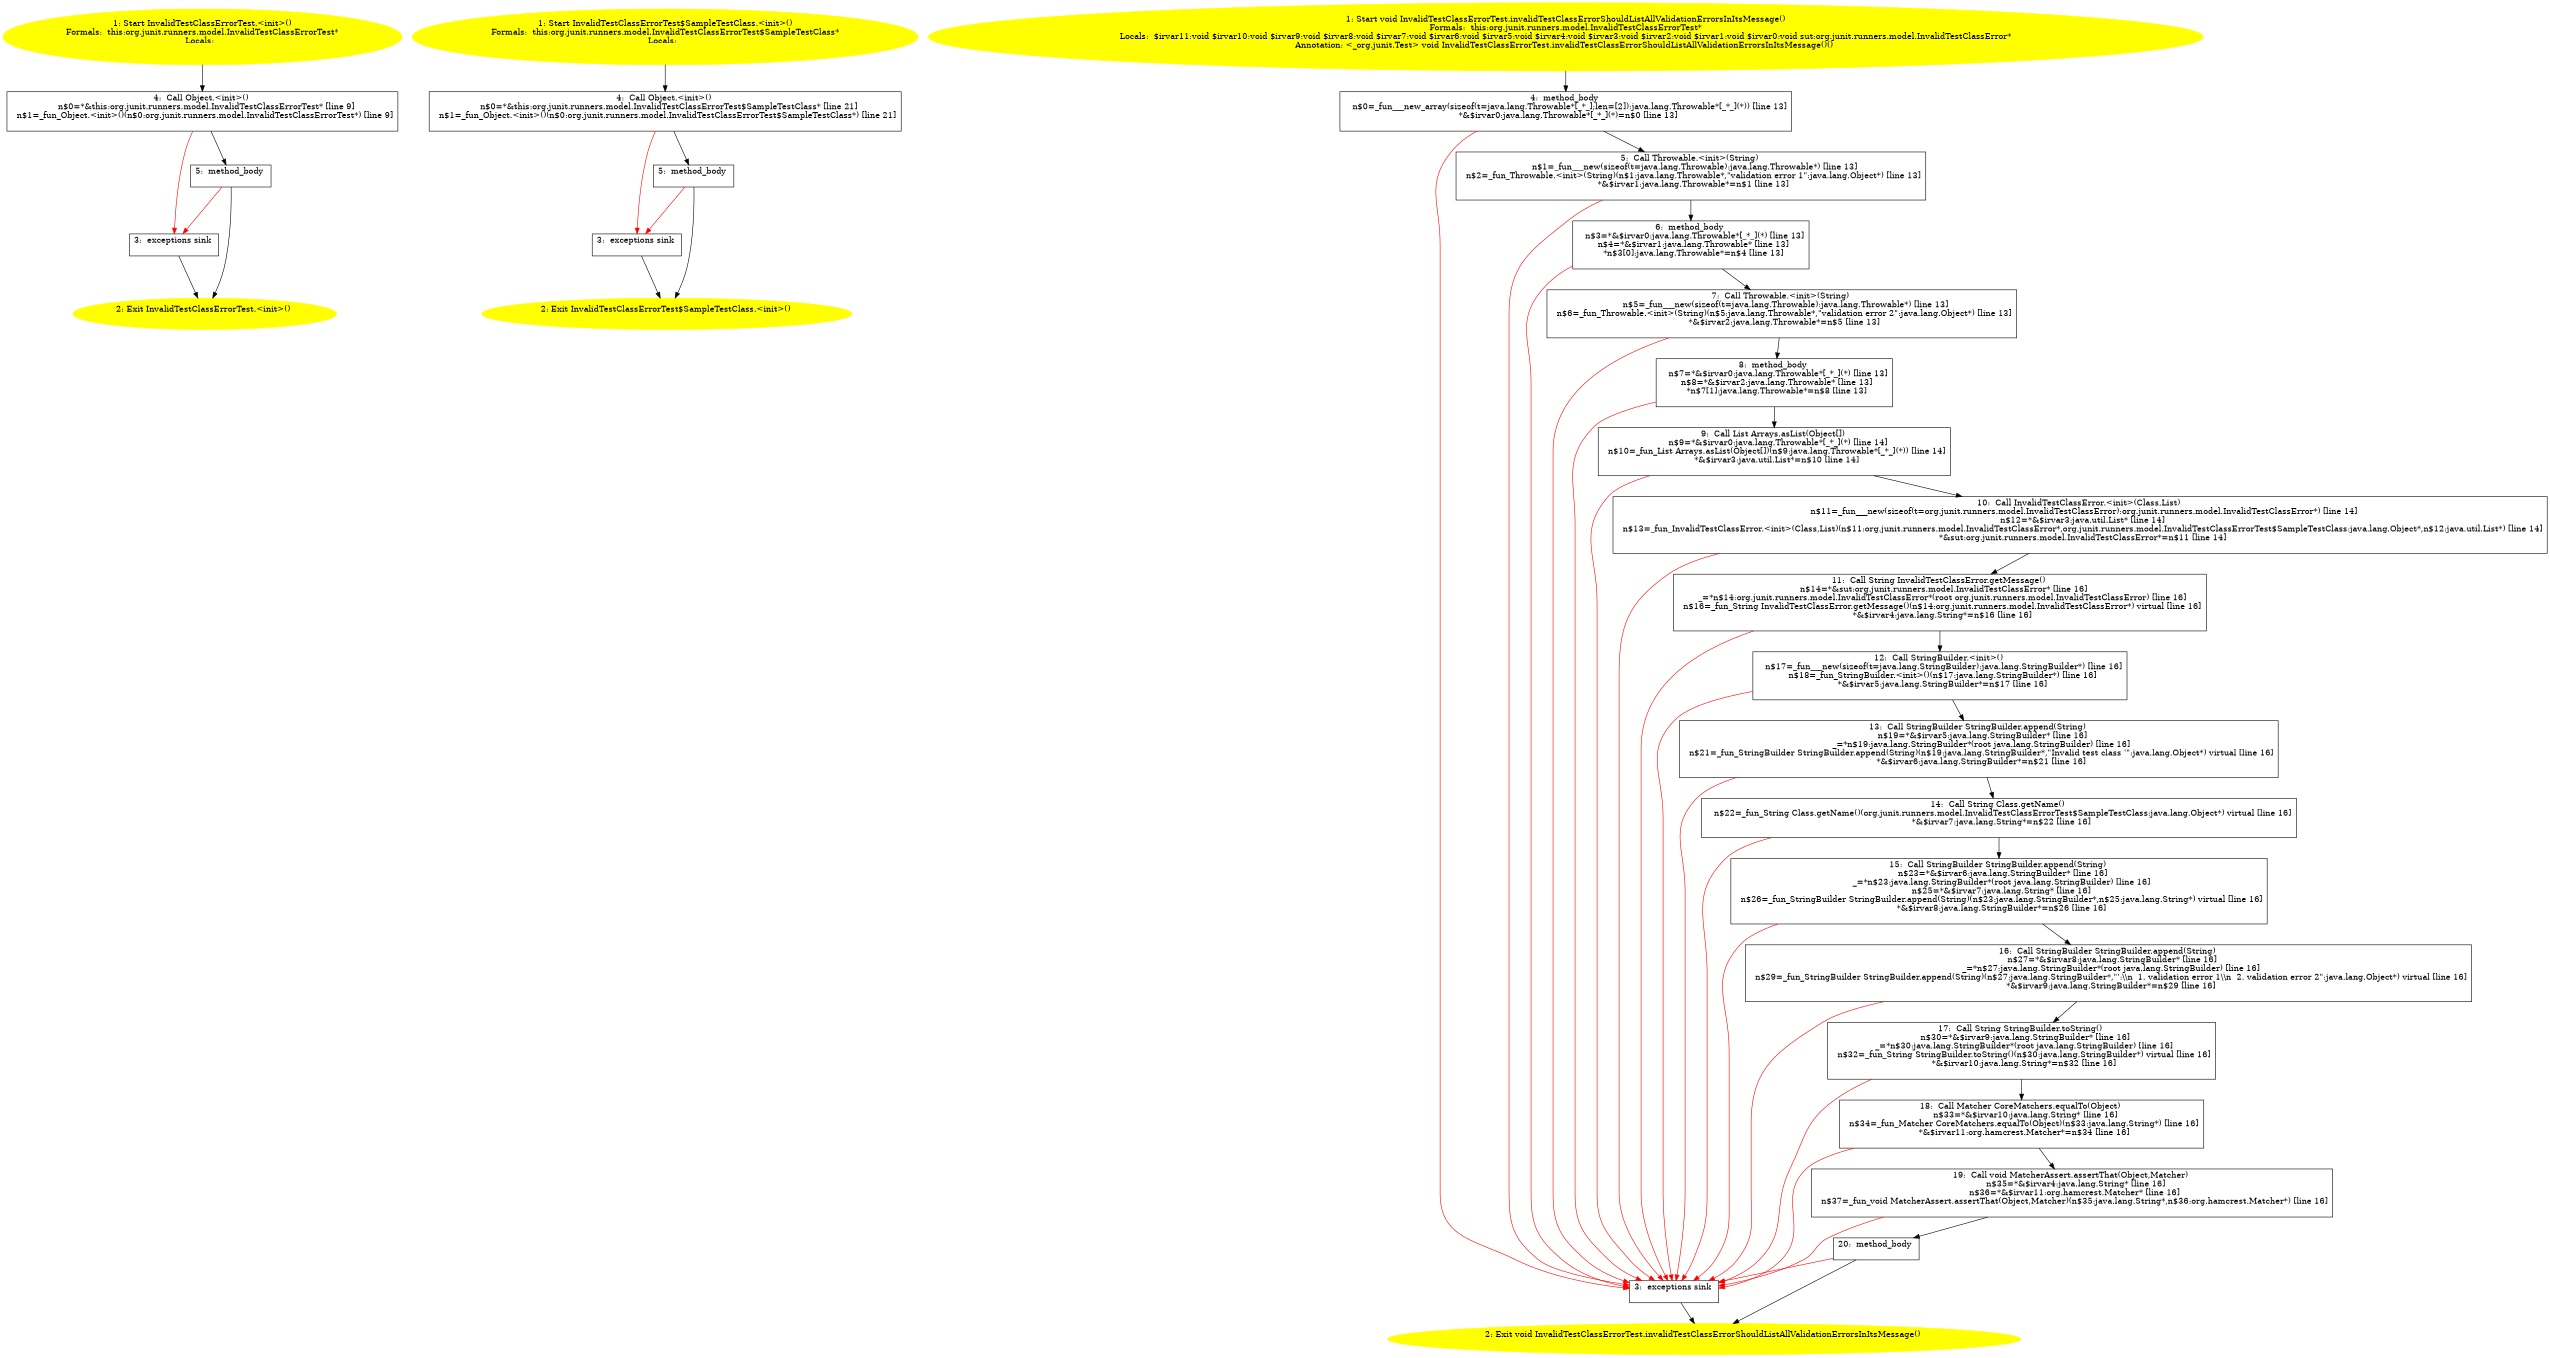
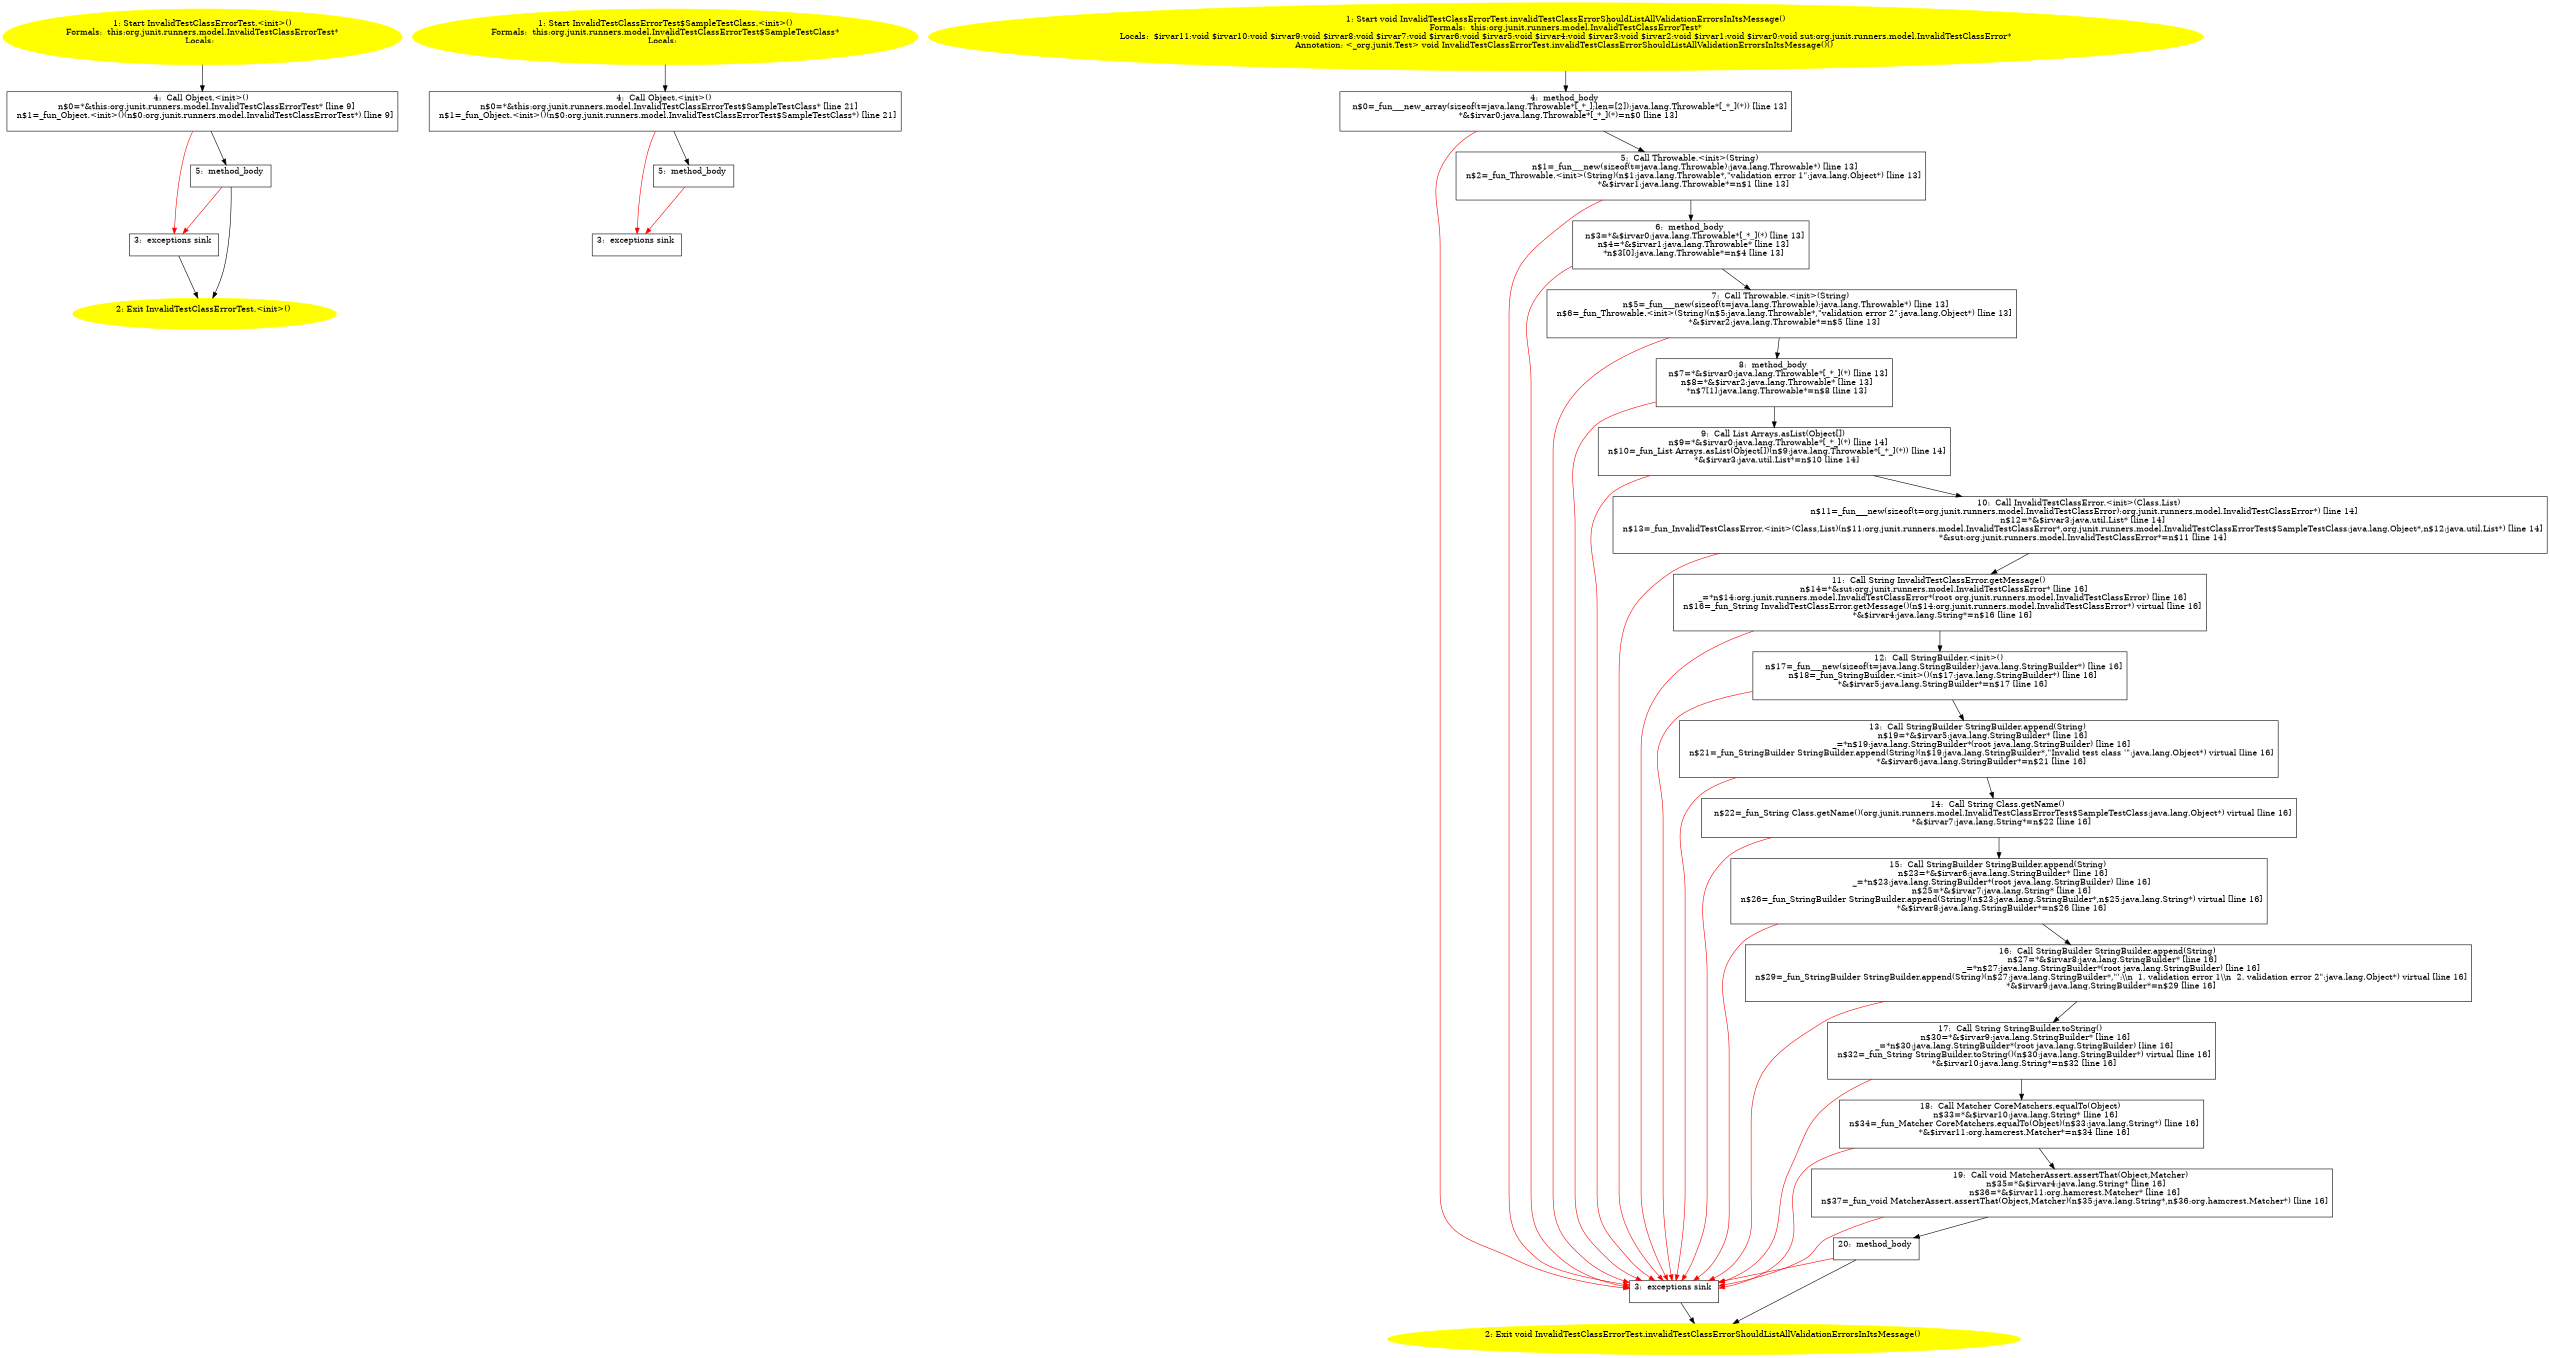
  digraph {
    node [shape=box]
    n1 [color=yellow label="1: Start InvalidTestClassErrorTest.<init>()\nFormals:  this:org.junit.runners.model.InvalidTestClassErrorTest*\nLocals:  \n  " style=filled shape=""]
    n2 [label="4:  Call Object.<init>() \n   n$0=*&this:org.junit.runners.model.InvalidTestClassErrorTest* [line 9]\n  n$1=_fun_Object.<init>()(n$0:org.junit.runners.model.InvalidTestClassErrorTest*) [line 9]\n "]
    n3 [label="3:  exceptions sink \n  "]
    n4 [label="5:  method_body \n  "]
    n5 [color=yellow label="2: Exit InvalidTestClassErrorTest.<init>() \n  " style=filled shape=""]
    n6 [color=yellow label="1: Start InvalidTestClassErrorTest$SampleTestClass.<init>()\nFormals:  this:org.junit.runners.model.InvalidTestClassErrorTest$SampleTestClass*\nLocals:  \n  " style=filled shape=""]
    n7 [label="4:  Call Object.<init>() \n   n$0=*&this:org.junit.runners.model.InvalidTestClassErrorTest$SampleTestClass* [line 21]\n  n$1=_fun_Object.<init>()(n$0:org.junit.runners.model.InvalidTestClassErrorTest$SampleTestClass*) [line 21]\n "]
    n8 [label="3:  exceptions sink \n  "]
    n9 [label="5:  method_body \n  "]
-   n10 [color=yellow label="2: Exit InvalidTestClassErrorTest$SampleTestClass.<init>() \n  " style=filled shape=""]
    n11 [color=yellow label="1: Start void InvalidTestClassErrorTest.invalidTestClassErrorShouldListAllValidationErrorsInItsMessage()\nFormals:  this:org.junit.runners.model.InvalidTestClassErrorTest*\nLocals:  $irvar11:void $irvar10:void $irvar9:void $irvar8:void $irvar7:void $irvar6:void $irvar5:void $irvar4:void $irvar3:void $irvar2:void $irvar1:void $irvar0:void sut:org.junit.runners.model.InvalidTestClassError*\nAnnotation: <_org.junit.Test> void InvalidTestClassErrorTest.invalidTestClassErrorShouldListAllValidationErrorsInItsMessage()() \n  " style=filled shape=""]
    n12 [label="4:  method_body \n   n$0=_fun___new_array(sizeof(t=java.lang.Throwable*[_*_];len=[2]):java.lang.Throwable*[_*_](*)) [line 13]\n  *&$irvar0:java.lang.Throwable*[_*_](*)=n$0 [line 13]\n "]
    n13 [label="3:  exceptions sink \n  "]
    n14 [label="5:  Call Throwable.<init>(String) \n   n$1=_fun___new(sizeof(t=java.lang.Throwable):java.lang.Throwable*) [line 13]\n  n$2=_fun_Throwable.<init>(String)(n$1:java.lang.Throwable*,\"validation error 1\":java.lang.Object*) [line 13]\n  *&$irvar1:java.lang.Throwable*=n$1 [line 13]\n "]
    n15 [color=yellow label="2: Exit void InvalidTestClassErrorTest.invalidTestClassErrorShouldListAllValidationErrorsInItsMessage() \n  " style=filled shape=""]
    n16 [label="6:  method_body \n   n$3=*&$irvar0:java.lang.Throwable*[_*_](*) [line 13]\n  n$4=*&$irvar1:java.lang.Throwable* [line 13]\n  *n$3[0]:java.lang.Throwable*=n$4 [line 13]\n "]
    n17 [label="7:  Call Throwable.<init>(String) \n   n$5=_fun___new(sizeof(t=java.lang.Throwable):java.lang.Throwable*) [line 13]\n  n$6=_fun_Throwable.<init>(String)(n$5:java.lang.Throwable*,\"validation error 2\":java.lang.Object*) [line 13]\n  *&$irvar2:java.lang.Throwable*=n$5 [line 13]\n "]
    n18 [label="8:  method_body \n   n$7=*&$irvar0:java.lang.Throwable*[_*_](*) [line 13]\n  n$8=*&$irvar2:java.lang.Throwable* [line 13]\n  *n$7[1]:java.lang.Throwable*=n$8 [line 13]\n "]
    n19 [label="9:  Call List Arrays.asList(Object[]) \n   n$9=*&$irvar0:java.lang.Throwable*[_*_](*) [line 14]\n  n$10=_fun_List Arrays.asList(Object[])(n$9:java.lang.Throwable*[_*_](*)) [line 14]\n  *&$irvar3:java.util.List*=n$10 [line 14]\n "]
    n20 [label="10:  Call InvalidTestClassError.<init>(Class,List) \n   n$11=_fun___new(sizeof(t=org.junit.runners.model.InvalidTestClassError):org.junit.runners.model.InvalidTestClassError*) [line 14]\n  n$12=*&$irvar3:java.util.List* [line 14]\n  n$13=_fun_InvalidTestClassError.<init>(Class,List)(n$11:org.junit.runners.model.InvalidTestClassError*,org.junit.runners.model.InvalidTestClassErrorTest$SampleTestClass:java.lang.Object*,n$12:java.util.List*) [line 14]\n  *&sut:org.junit.runners.model.InvalidTestClassError*=n$11 [line 14]\n "]
    n21 [label="11:  Call String InvalidTestClassError.getMessage() \n   n$14=*&sut:org.junit.runners.model.InvalidTestClassError* [line 16]\n  _=*n$14:org.junit.runners.model.InvalidTestClassError*(root org.junit.runners.model.InvalidTestClassError) [line 16]\n  n$16=_fun_String InvalidTestClassError.getMessage()(n$14:org.junit.runners.model.InvalidTestClassError*) virtual [line 16]\n  *&$irvar4:java.lang.String*=n$16 [line 16]\n "]
    n22 [label="12:  Call StringBuilder.<init>() \n   n$17=_fun___new(sizeof(t=java.lang.StringBuilder):java.lang.StringBuilder*) [line 16]\n  n$18=_fun_StringBuilder.<init>()(n$17:java.lang.StringBuilder*) [line 16]\n  *&$irvar5:java.lang.StringBuilder*=n$17 [line 16]\n "]
    n23 [label="13:  Call StringBuilder StringBuilder.append(String) \n   n$19=*&$irvar5:java.lang.StringBuilder* [line 16]\n  _=*n$19:java.lang.StringBuilder*(root java.lang.StringBuilder) [line 16]\n  n$21=_fun_StringBuilder StringBuilder.append(String)(n$19:java.lang.StringBuilder*,\"Invalid test class '\":java.lang.Object*) virtual [line 16]\n  *&$irvar6:java.lang.StringBuilder*=n$21 [line 16]\n "]
    n24 [label="14:  Call String Class.getName() \n   n$22=_fun_String Class.getName()(org.junit.runners.model.InvalidTestClassErrorTest$SampleTestClass:java.lang.Object*) virtual [line 16]\n  *&$irvar7:java.lang.String*=n$22 [line 16]\n "]
    n25 [label="15:  Call StringBuilder StringBuilder.append(String) \n   n$23=*&$irvar6:java.lang.StringBuilder* [line 16]\n  _=*n$23:java.lang.StringBuilder*(root java.lang.StringBuilder) [line 16]\n  n$25=*&$irvar7:java.lang.String* [line 16]\n  n$26=_fun_StringBuilder StringBuilder.append(String)(n$23:java.lang.StringBuilder*,n$25:java.lang.String*) virtual [line 16]\n  *&$irvar8:java.lang.StringBuilder*=n$26 [line 16]\n "]
    n26 [label="16:  Call StringBuilder StringBuilder.append(String) \n   n$27=*&$irvar8:java.lang.StringBuilder* [line 16]\n  _=*n$27:java.lang.StringBuilder*(root java.lang.StringBuilder) [line 16]\n  n$29=_fun_StringBuilder StringBuilder.append(String)(n$27:java.lang.StringBuilder*,\"':\\\\n  1. validation error 1\\\\n  2. validation error 2\":java.lang.Object*) virtual [line 16]\n  *&$irvar9:java.lang.StringBuilder*=n$29 [line 16]\n "]
    n27 [label="17:  Call String StringBuilder.toString() \n   n$30=*&$irvar9:java.lang.StringBuilder* [line 16]\n  _=*n$30:java.lang.StringBuilder*(root java.lang.StringBuilder) [line 16]\n  n$32=_fun_String StringBuilder.toString()(n$30:java.lang.StringBuilder*) virtual [line 16]\n  *&$irvar10:java.lang.String*=n$32 [line 16]\n "]
    n28 [label="18:  Call Matcher CoreMatchers.equalTo(Object) \n   n$33=*&$irvar10:java.lang.String* [line 16]\n  n$34=_fun_Matcher CoreMatchers.equalTo(Object)(n$33:java.lang.String*) [line 16]\n  *&$irvar11:org.hamcrest.Matcher*=n$34 [line 16]\n "]
    n29 [label="19:  Call void MatcherAssert.assertThat(Object,Matcher) \n   n$35=*&$irvar4:java.lang.String* [line 16]\n  n$36=*&$irvar11:org.hamcrest.Matcher* [line 16]\n  n$37=_fun_void MatcherAssert.assertThat(Object,Matcher)(n$35:java.lang.String*,n$36:org.hamcrest.Matcher*) [line 16]\n "]
    n30 [label="20:  method_body \n  "]
    n1 -> n2
    n2 -> n3 [color=red]
    n2 -> n4
    n3 -> n5
    n4 -> n3 [color=red]
    n4 -> n5
    n6 -> n7
    n7 -> n8 [color=red]
    n7 -> n9
-   n8 -> n10
    n9 -> n8 [color=red]
-   n9 -> n10
    n11 -> n12
    n12 -> n13 [color=red]
    n12 -> n14
    n13 -> n15
    n14 -> n13 [color=red]
    n14 -> n16
    n16 -> n13 [color=red]
    n16 -> n17
    n17 -> n13 [color=red]
    n17 -> n18
    n18 -> n13 [color=red]
    n18 -> n19
    n19 -> n13 [color=red]
    n19 -> n20
    n20 -> n13 [color=red]
    n20 -> n21
    n21 -> n13 [color=red]
    n21 -> n22
    n22 -> n13 [color=red]
    n22 -> n23
    n23 -> n13 [color=red]
    n23 -> n24
    n24 -> n13 [color=red]
    n24 -> n25
    n25 -> n13 [color=red]
    n25 -> n26
    n26 -> n13 [color=red]
    n26 -> n27
    n27 -> n13 [color=red]
    n27 -> n28
    n28 -> n13 [color=red]
    n28 -> n29
    n29 -> n13 [color=red]
    n29 -> n30
    n30 -> n13 [color=red]
    n30 -> n15
  }
